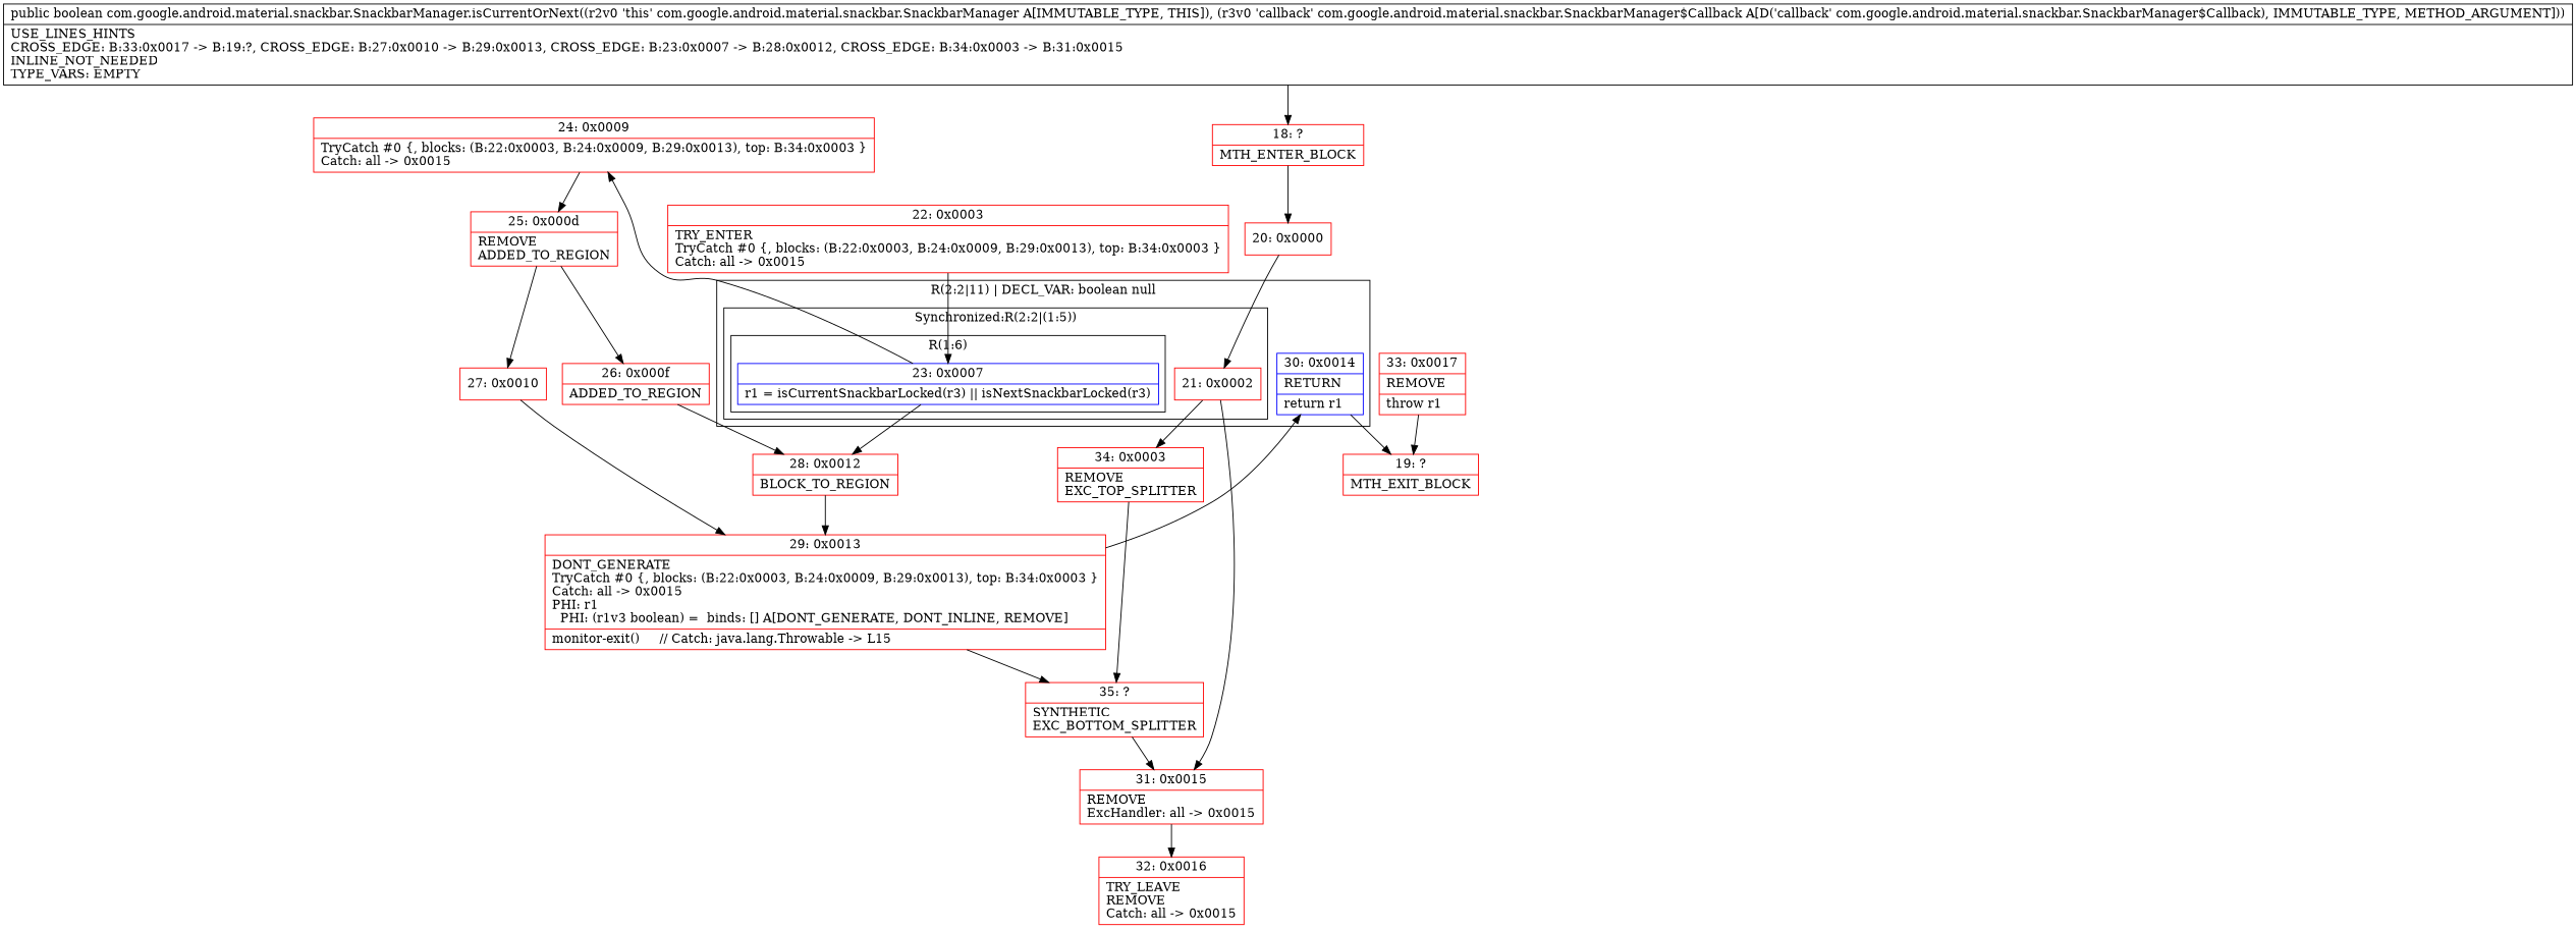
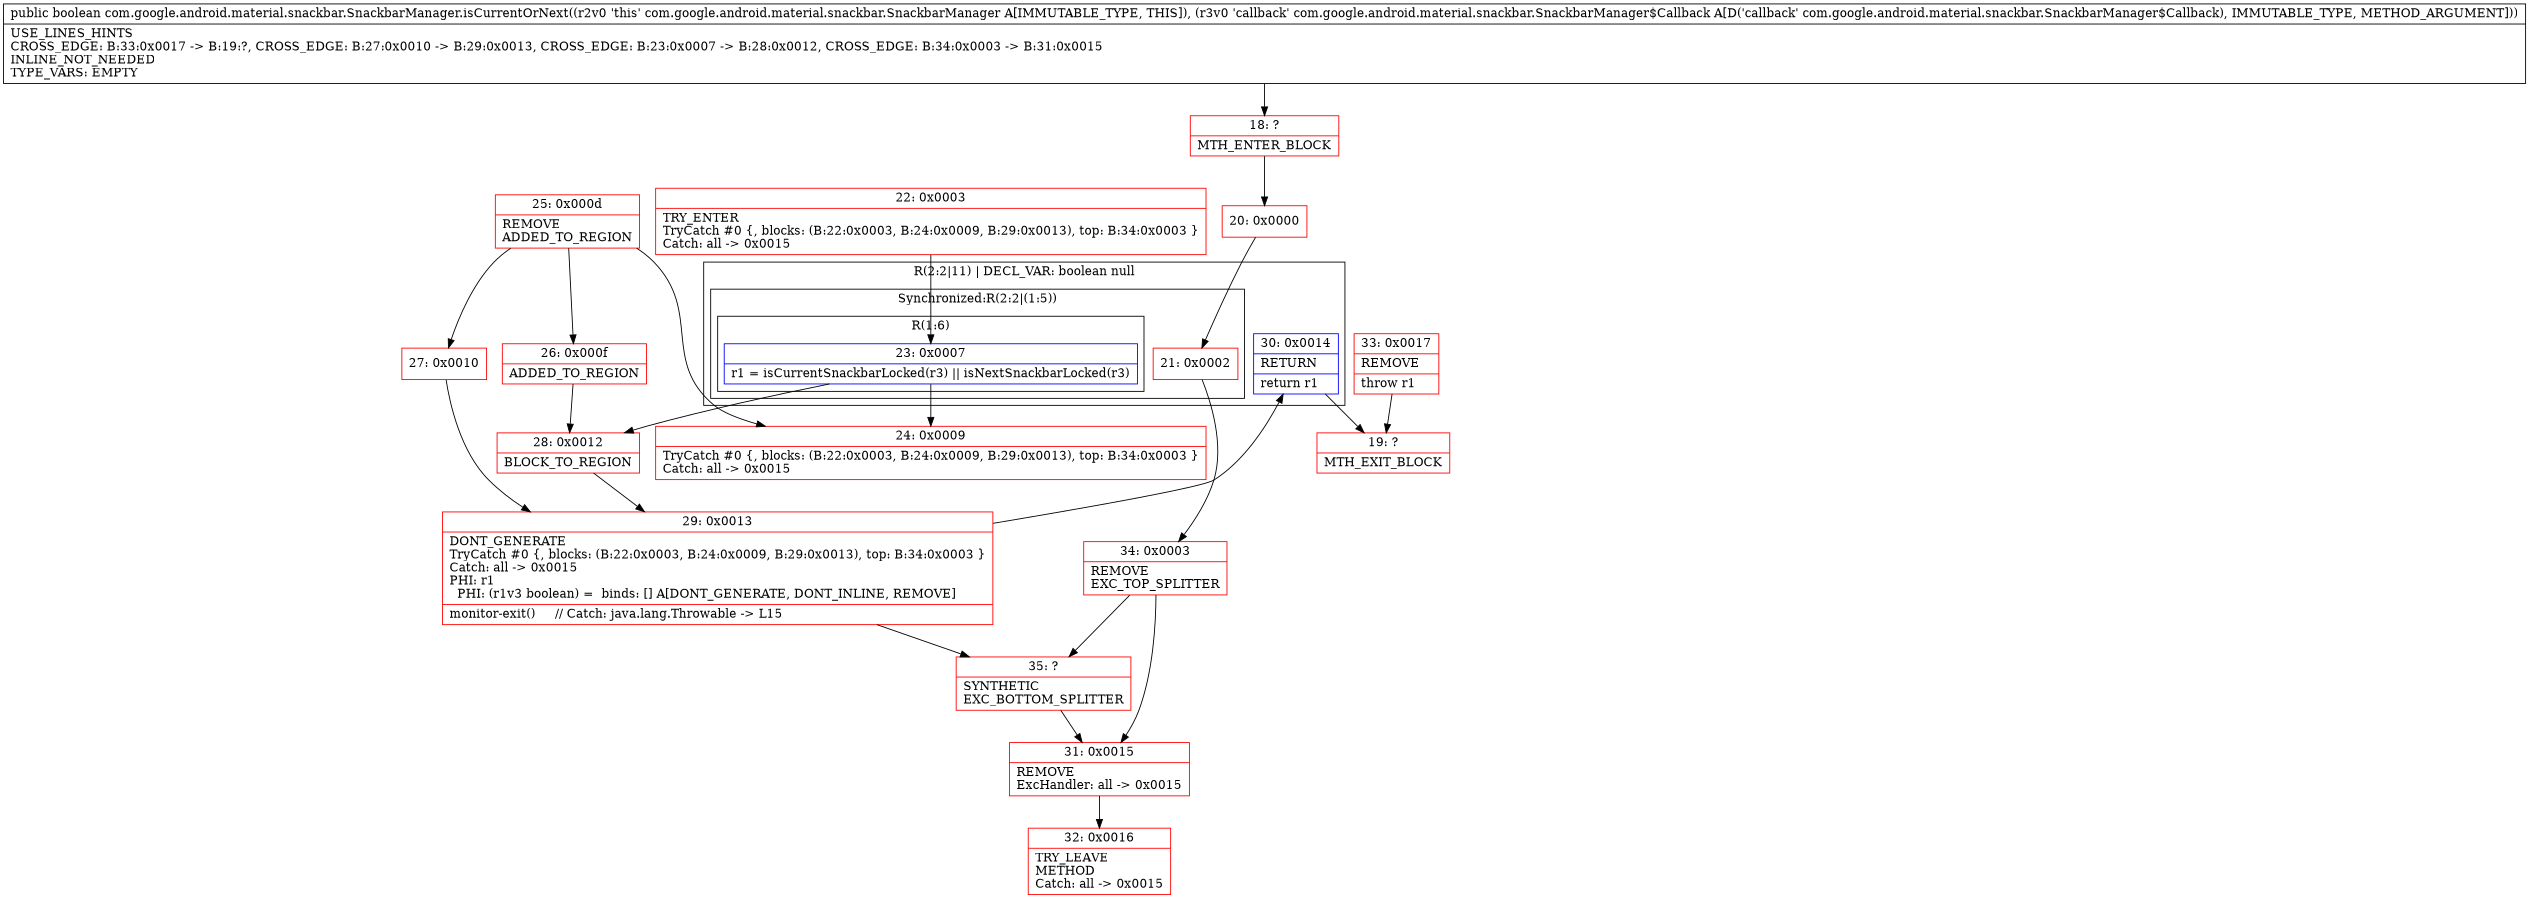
  digraph {
    node [color=red shape=record]
    n1 [color=blue label="{23\:\ 0x0007|r1 = isCurrentSnackbarLocked(r3) \|\| isNextSnackbarLocked(r3)\l}"]
    n2 [label="{21\:\ 0x0002}"]
    n3 [color=blue label="{30\:\ 0x0014|RETURN\l|return r1\l}"]
    n4 [label="{24\:\ 0x0009|TryCatch #0 \{, blocks: (B:22:0x0003, B:24:0x0009, B:29:0x0013), top: B:34:0x0003 \}\lCatch: all \-\> 0x0015\l}"]
    n5 [label="{28\:\ 0x0012|BLOCK_TO_REGION\l}"]
    n6 [label="{34\:\ 0x0003|REMOVE\lEXC_TOP_SPLITTER\l}"]
    n7 [label="{19\:\ ?|MTH_EXIT_BLOCK\l}"]
    n8 [label="{31\:\ 0x0015|REMOVE\lExcHandler: all \-\> 0x0015\l}"]
    n9 [label="{35\:\ ?|SYNTHETIC\lEXC_BOTTOM_SPLITTER\l}"]
    n10 [label="{25\:\ 0x000d|REMOVE\lADDED_TO_REGION\l}"]
    n11 [label="{29\:\ 0x0013|DONT_GENERATE\lTryCatch #0 \{, blocks: (B:22:0x0003, B:24:0x0009, B:29:0x0013), top: B:34:0x0003 \}\lCatch: all \-\> 0x0015\lPHI: r1 \l  PHI: (r1v3 boolean) =  binds: [] A[DONT_GENERATE, DONT_INLINE, REMOVE]\l|monitor\-exit()     \/\/ Catch: java.lang.Throwable \-\> L15\l}"]
    n12 [label="{18\:\ ?|MTH_ENTER_BLOCK\l}"]
    n13 [label="{20\:\ 0x0000}"]
    n14 [label="{22\:\ 0x0003|TRY_ENTER\lTryCatch #0 \{, blocks: (B:22:0x0003, B:24:0x0009, B:29:0x0013), top: B:34:0x0003 \}\lCatch: all \-\> 0x0015\l}"]
-   n15 [label="{32\:\ 0x0016|TRY_LEAVE\lREMOVE\lCatch: all \-\> 0x0015\l}"]
+   n15 [label="{32\:\ 0x0016|TRY_LEAVE\lMETHOD\lCatch: all \-\> 0x0015\l}"]
    n16 [label="{26\:\ 0x000f|ADDED_TO_REGION\l}"]
    n17 [label="{27\:\ 0x0010}"]
    n18 [label="{33\:\ 0x0017|REMOVE\l|throw r1\l}"]
    n19 [label="{public boolean com.google.android.material.snackbar.SnackbarManager.isCurrentOrNext((r2v0 'this' com.google.android.material.snackbar.SnackbarManager A[IMMUTABLE_TYPE, THIS]), (r3v0 'callback' com.google.android.material.snackbar.SnackbarManager$Callback A[D('callback' com.google.android.material.snackbar.SnackbarManager$Callback), IMMUTABLE_TYPE, METHOD_ARGUMENT]))  | USE_LINES_HINTS\lCROSS_EDGE: B:33:0x0017 \-\> B:19:?, CROSS_EDGE: B:27:0x0010 \-\> B:29:0x0013, CROSS_EDGE: B:23:0x0007 \-\> B:28:0x0012, CROSS_EDGE: B:34:0x0003 \-\> B:31:0x0015\lINLINE_NOT_NEEDED\lTYPE_VARS: EMPTY\l}" color=""]
    subgraph cluster_1 {
      label="R(2:2|11) | DECL_VAR: boolean null\l"
      n3
      subgraph cluster_2 {
        label="Synchronized:R(2:2|(1:5))"
        n2
        subgraph cluster_3 {
          label="R(1:6)"
          n1
        }
      }
    }
    n1 -> n4
    n1 -> n5
    n2 -> n6
    n3 -> n7
-   n4 -> n10
+   n10 -> n4
    n5 -> n11
-   n2 -> n8
+   n6 -> n8
    n6 -> n9
    n8 -> n15
    n9 -> n8
    n10 -> n16
    n10 -> n17
    n11 -> n3
    n11 -> n9
    n12 -> n13
    n13 -> n2
    n14 -> n1
    n16 -> n5
    n17 -> n11
    n18 -> n7
    n19 -> n12
  }
